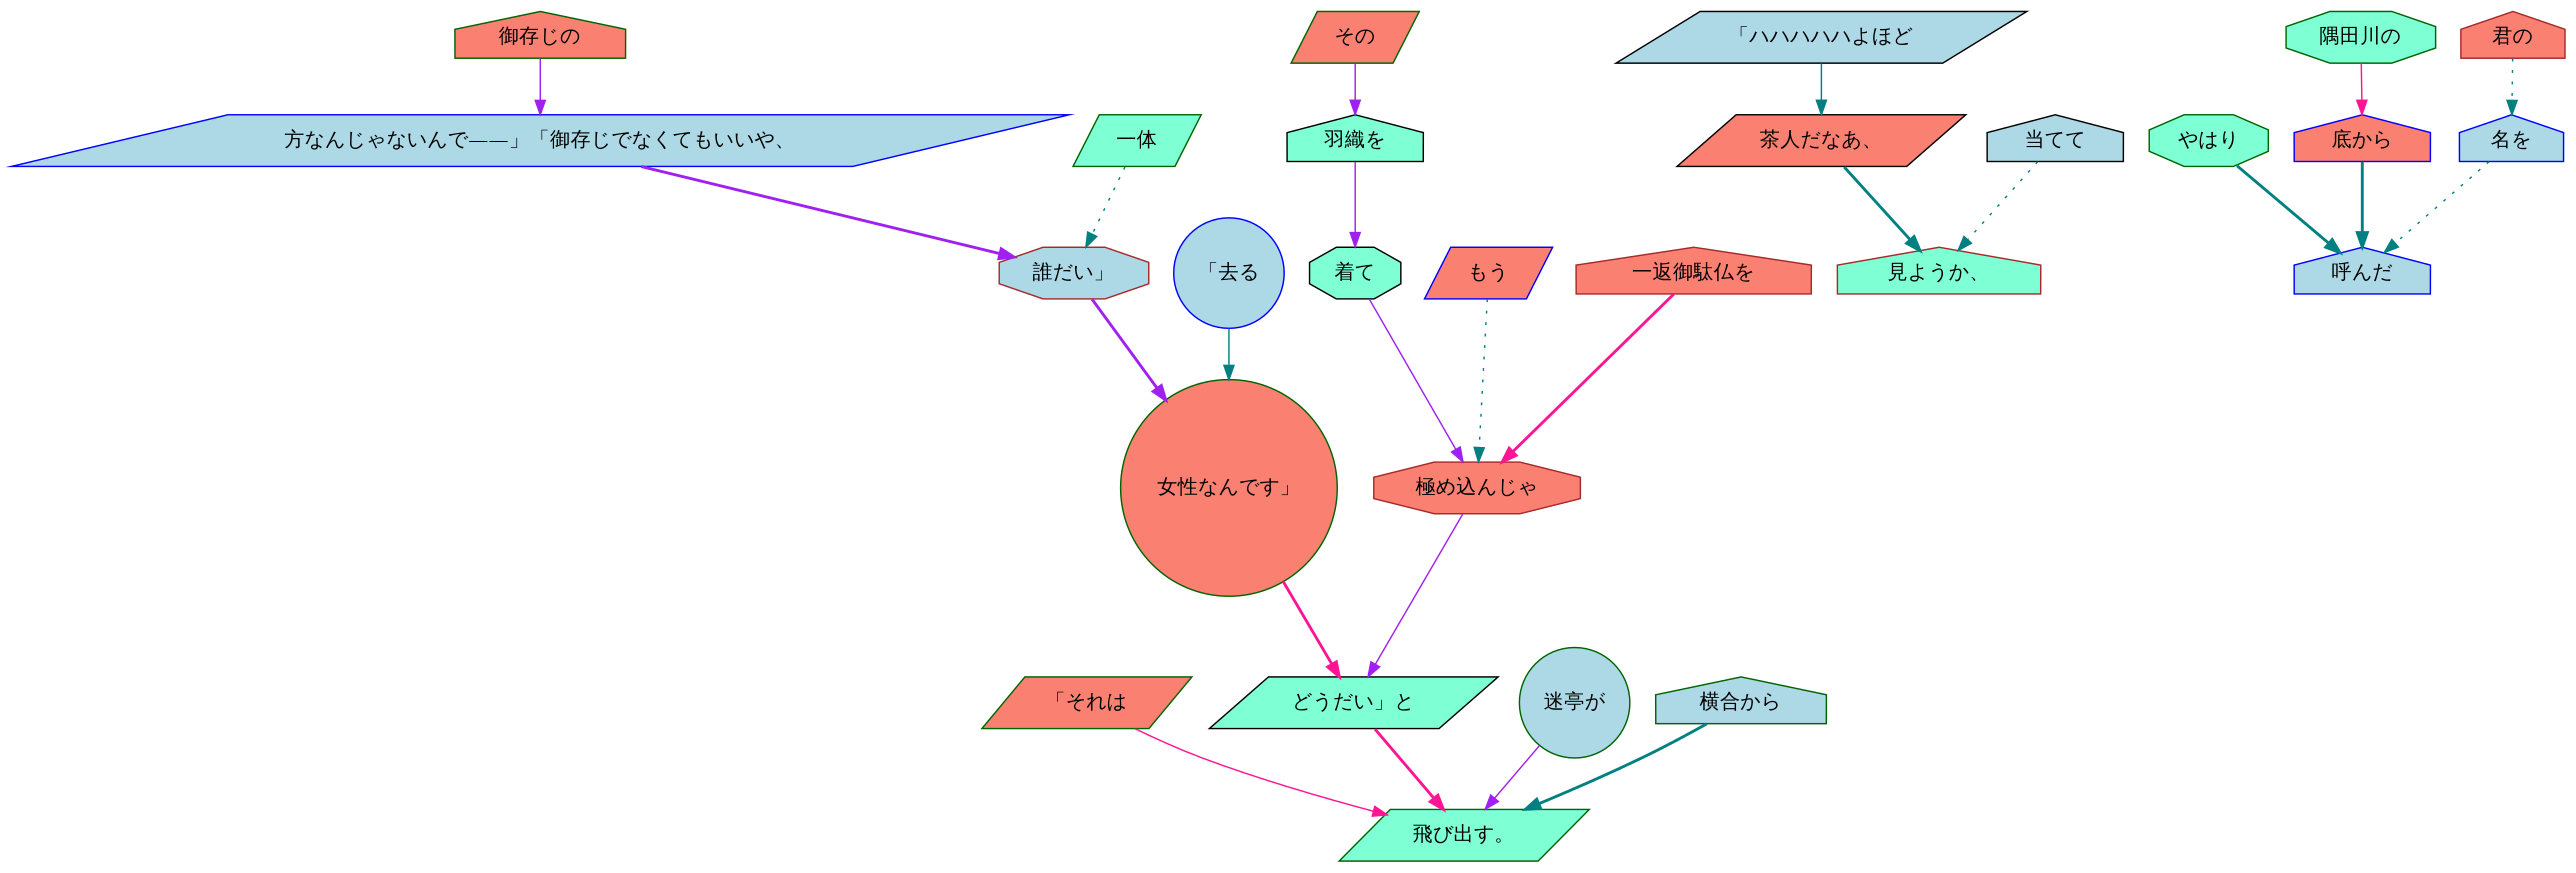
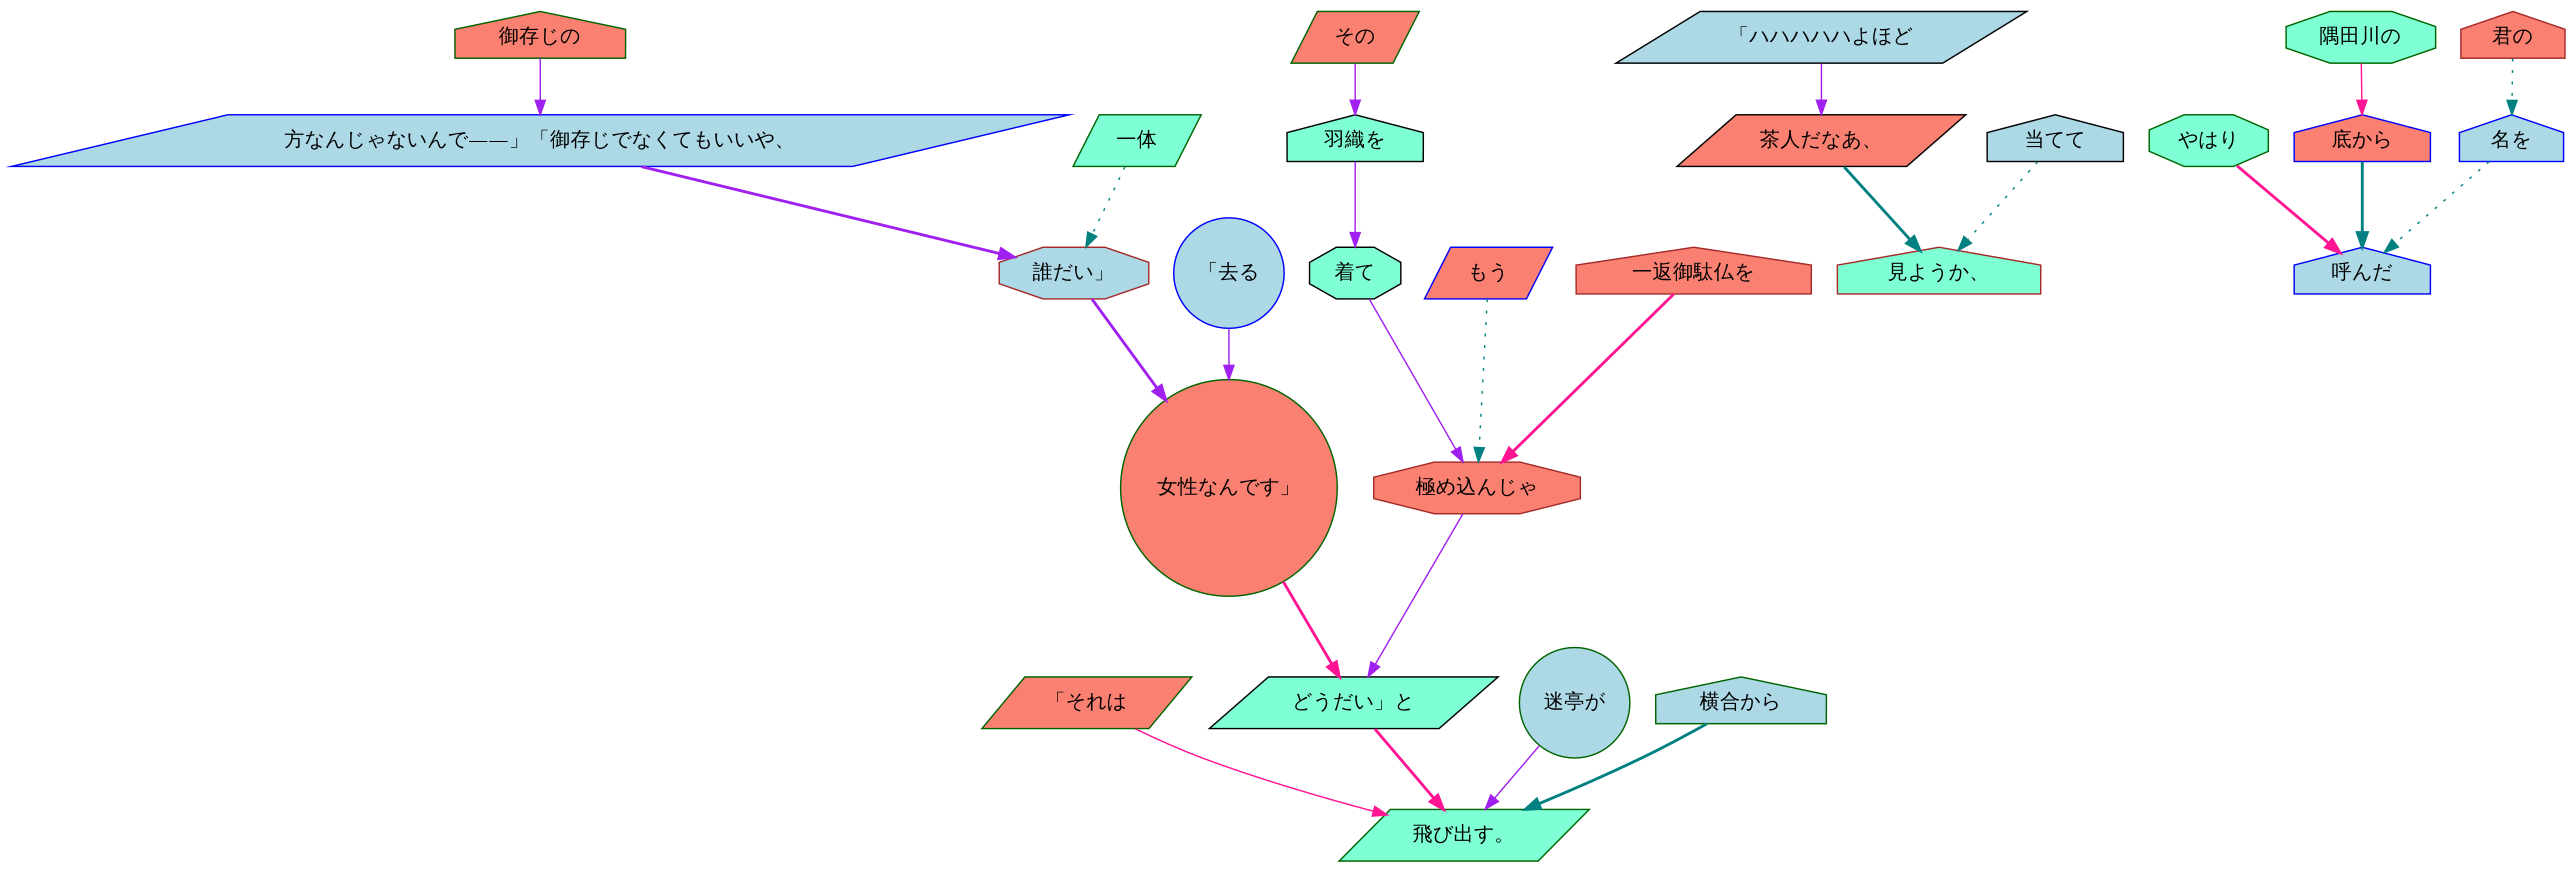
  digraph {
    node [color=darkgreen fillcolor=salmon shape=house style=filled]
    edge [color=teal style=solid]
    n1 [label="「それは" shape=parallelogram]
    n2 [fillcolor=aquamarine label="飛び出す。" shape=parallelogram]
    n3 [label="御存じの"]
    n4 [color=blue fillcolor=lightblue label="方なんじゃないんで——」「御存じでなくてもいいや、" shape=parallelogram]
    n5 [color=brown fillcolor=lightblue label="誰だい」" shape=octagon]
    n6 [label="女性なんです」" shape=circle]
    n7 [fillcolor=aquamarine label="一体" shape=parallelogram]
    n8 [color=black fillcolor=aquamarine label="どうだい」と" shape=parallelogram]
    n9 [color=blue fillcolor=lightblue label="「去る" shape=circle]
    n10 [color=black fillcolor=lightblue label="「ハハハハハよほど" shape=parallelogram]
    n11 [color=black label="茶人だなあ、" shape=parallelogram]
    n12 [color=brown fillcolor=aquamarine label="見ようか、"]
    n13 [color=black fillcolor=lightblue label="当てて"]
    n14 [fillcolor=aquamarine label="やはり" shape=octagon]
    n15 [color=blue fillcolor=lightblue label="呼んだ"]
    n16 [fillcolor=aquamarine label="隅田川の" shape=octagon]
    n17 [color=blue label="底から"]
    n18 [color=brown label="君の"]
    n19 [color=blue fillcolor=lightblue label="名を"]
    n20 [label="その" shape=parallelogram]
    n21 [color=black fillcolor=aquamarine label="羽織を"]
    n22 [color=black fillcolor=aquamarine label="着て" shape=octagon]
    n23 [color=brown label="極め込んじゃ" shape=octagon]
    n24 [color=blue label="もう" shape=parallelogram]
    n25 [color=brown label="一返御駄仏を"]
    n26 [fillcolor=lightblue label="迷亭が" shape=circle]
    n27 [fillcolor=lightblue label="横合から"]
    n1 -> n2 [color=deeppink]
    n3 -> n4 [color=purple]
    n4 -> n5 [color=purple style=bold]
    n5 -> n6 [color=purple style=bold]
    n6 -> n8 [color=deeppink style=bold]
    n7 -> n5 [style=dotted]
    n8 -> n2 [color=deeppink style=bold]
-   n9 -> n6
-   n10 -> n11
+   n9 -> n6 [color=purple]
+   n10 -> n11 [color=purple]
    n11 -> n12 [style=bold]
    n13 -> n12 [style=dotted]
-   n14 -> n15 [style=bold]
+   n14 -> n15 [color=deeppink style=bold]
    n16 -> n17 [color=deeppink]
    n17 -> n15 [style=bold]
    n18 -> n19 [style=dotted]
    n19 -> n15 [style=dotted]
    n20 -> n21 [color=purple]
    n21 -> n22 [color=purple]
    n22 -> n23 [color=purple]
    n23 -> n8 [color=purple]
    n24 -> n23 [style=dotted]
    n25 -> n23 [color=deeppink style=bold]
    n26 -> n2 [color=purple]
    n27 -> n2 [style=bold]
  }
